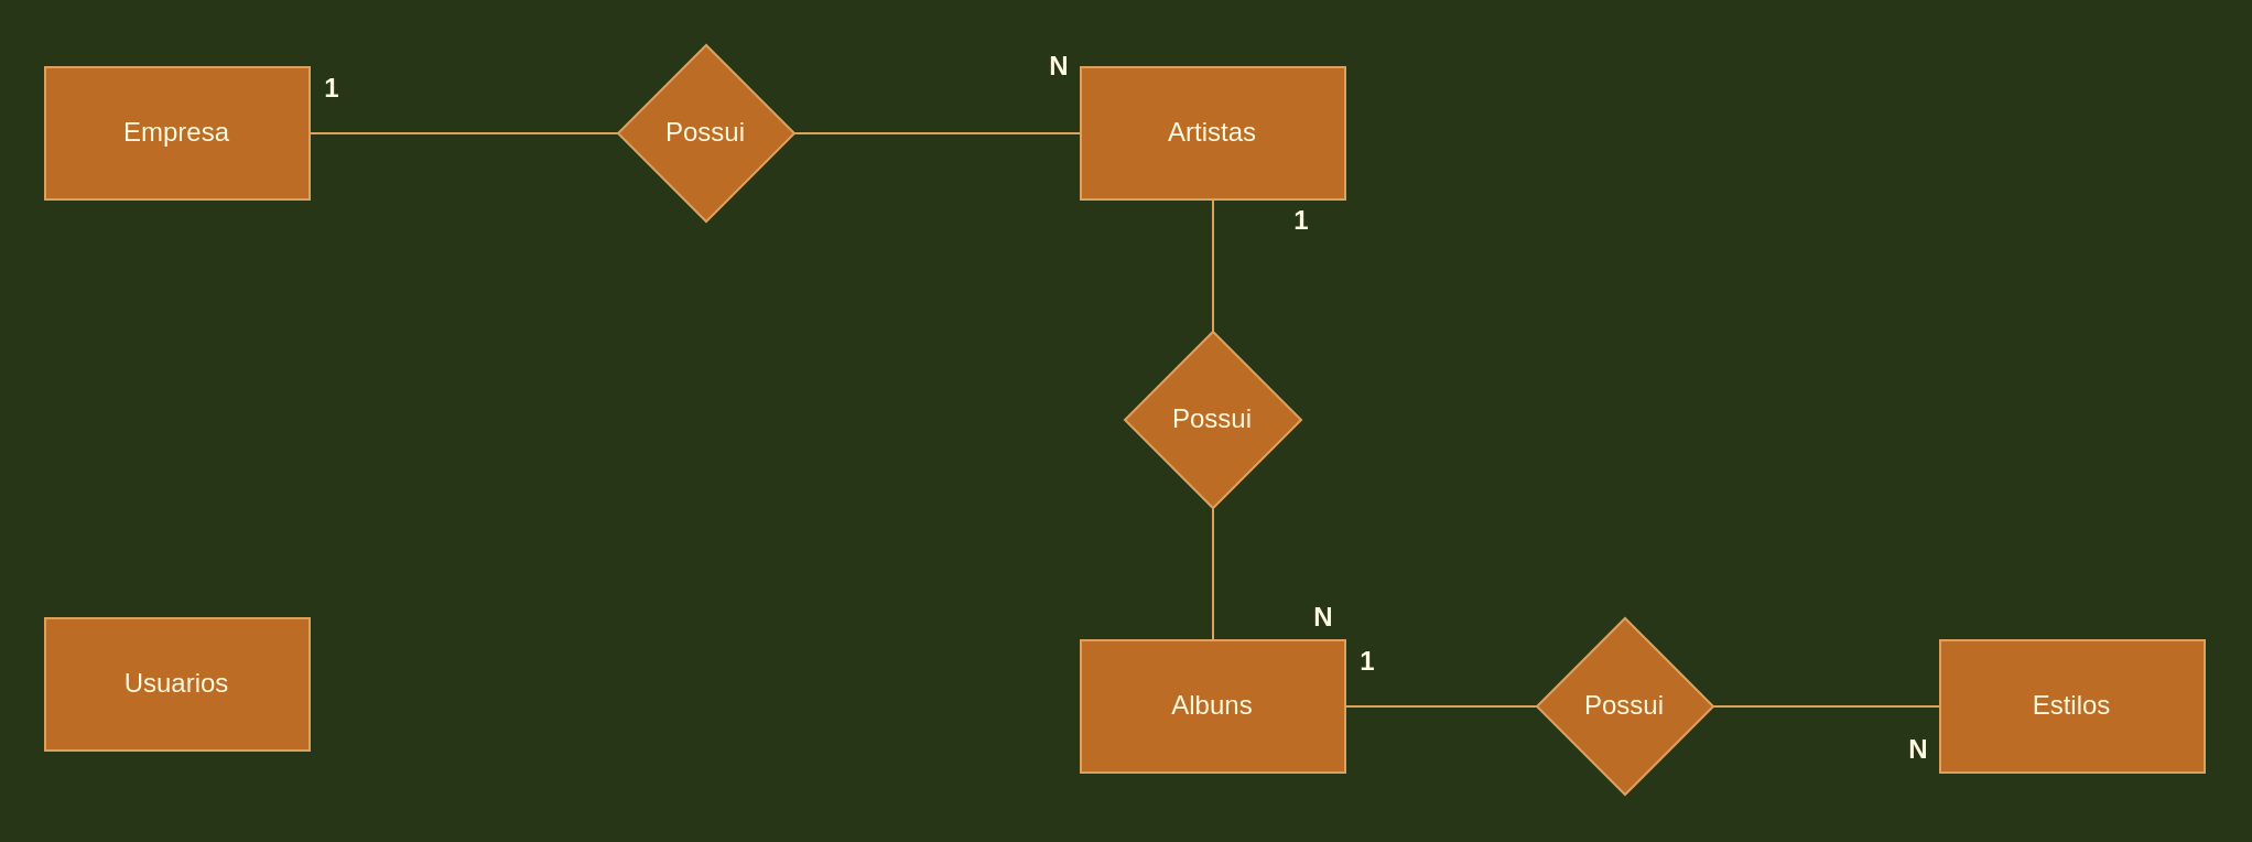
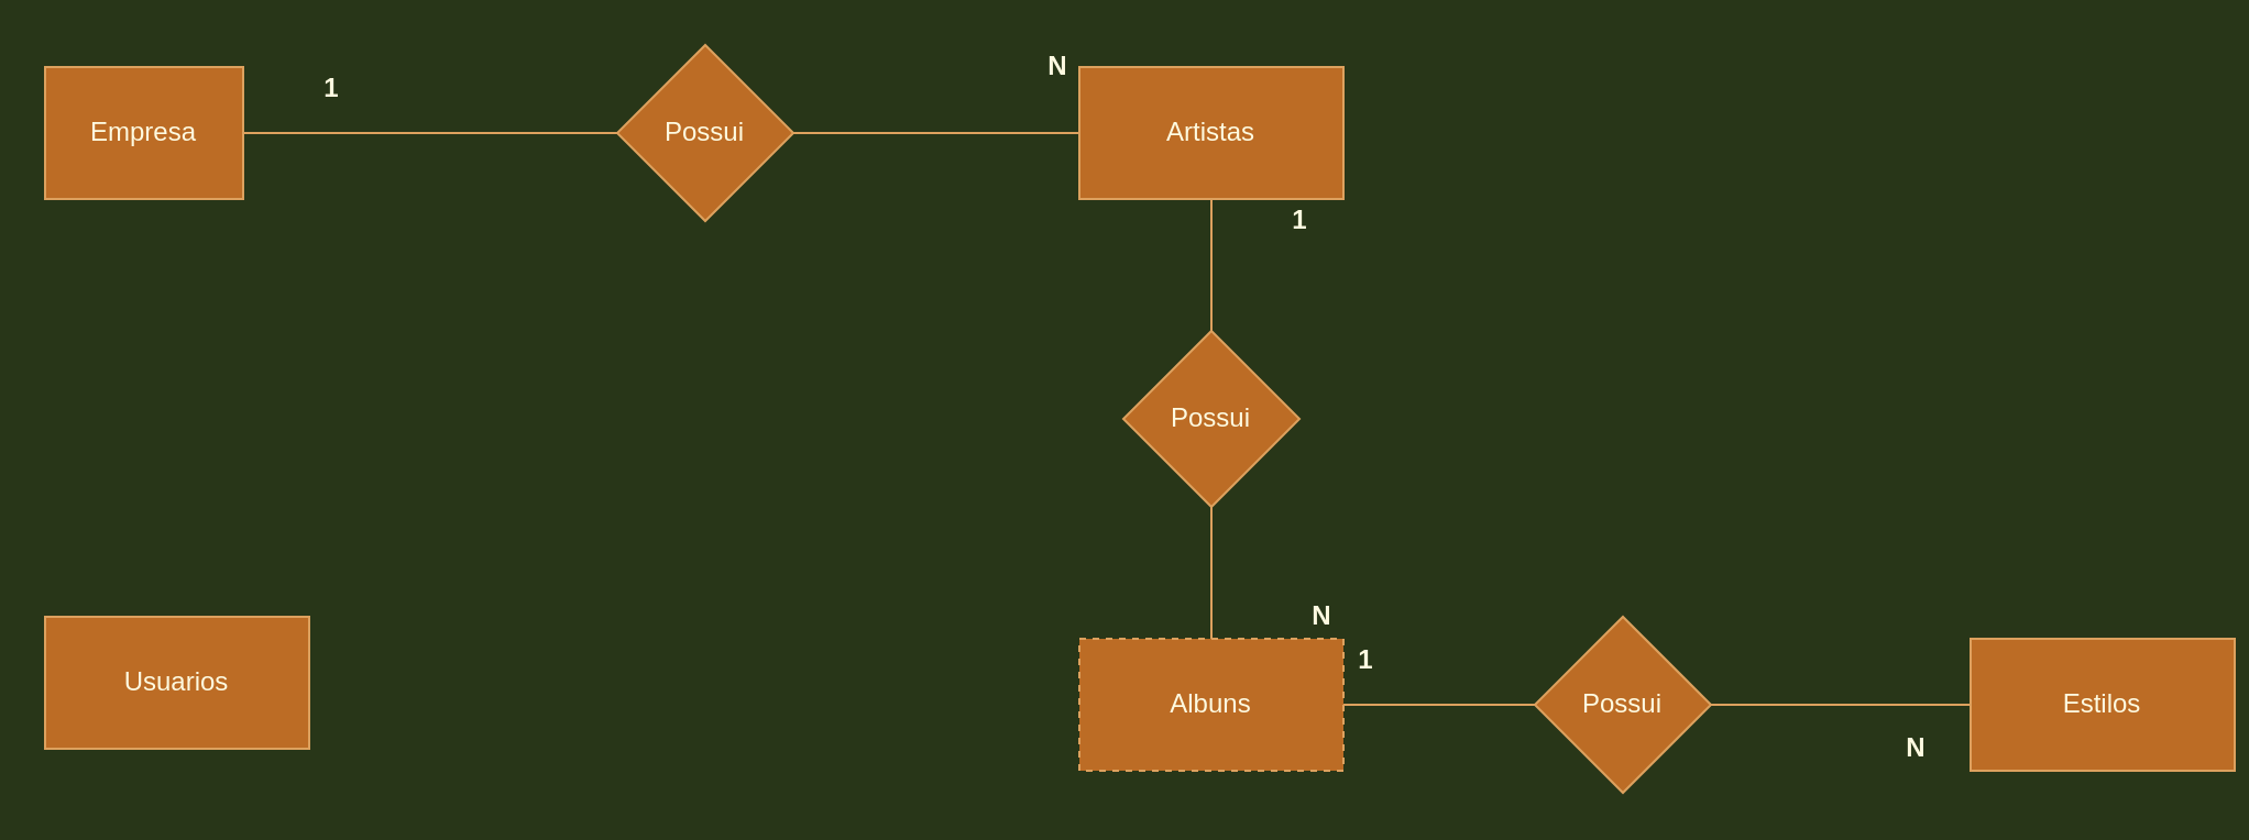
  <mxCell id="0" />
  <mxCell id="1" parent="0" />
- <mxCell id="2" value="Empresa" style="rounded=0;whiteSpace=wrap;html=1;fillColor=#BC6C25;strokeColor=#DDA15E;fontColor=#FEFAE0;" parent="1" vertex="1"><mxGeometry x="20" y="30" width="120" height="60" as="geometry" /></mxCell>
+ <mxCell id="2" value="Empresa" style="rounded=0;whiteSpace=wrap;html=1;fillColor=#BC6C25;strokeColor=#DDA15E;fontColor=#FEFAE0;" parent="1" vertex="1"><mxGeometry x="20" y="30" width="90" height="60" as="geometry" /></mxCell>
  <mxCell id="3" value="Artistas" style="rounded=0;whiteSpace=wrap;html=1;fillColor=#BC6C25;strokeColor=#DDA15E;fontColor=#FEFAE0;" parent="1" vertex="1"><mxGeometry x="490" y="30" width="120" height="60" as="geometry" /></mxCell>
  <mxCell id="4" value="" style="edgeStyle=orthogonalEdgeStyle;rounded=0;orthogonalLoop=1;jettySize=auto;html=1;endArrow=none;endFill=0;strokeColor=#DDA15E;fontColor=#FEFAE0;labelBackgroundColor=#283618;" parent="1" source="11" target="2" edge="1"><mxGeometry relative="1" as="geometry" /></mxCell>
  <mxCell id="5" value="" style="edgeStyle=orthogonalEdgeStyle;rounded=0;orthogonalLoop=1;jettySize=auto;html=1;endArrow=none;endFill=0;strokeColor=#DDA15E;fontColor=#FEFAE0;labelBackgroundColor=#283618;" parent="1" source="6" target="3" edge="1"><mxGeometry relative="1" as="geometry" /></mxCell>
  <mxCell id="6" value="Possui" style="rhombus;whiteSpace=wrap;html=1;fillColor=#BC6C25;strokeColor=#DDA15E;fontColor=#FEFAE0;" parent="1" vertex="1"><mxGeometry x="510" y="150" width="80" height="80" as="geometry" /></mxCell>
  <mxCell id="7" value="" style="edgeStyle=orthogonalEdgeStyle;rounded=0;orthogonalLoop=1;jettySize=auto;html=1;endArrow=none;endFill=0;strokeColor=#DDA15E;fontColor=#FEFAE0;labelBackgroundColor=#283618;" parent="1" source="8" target="6" edge="1"><mxGeometry relative="1" as="geometry" /></mxCell>
- <mxCell id="8" value="Albuns" style="whiteSpace=wrap;html=1;fillColor=#BC6C25;strokeColor=#DDA15E;fontColor=#FEFAE0;" parent="1" vertex="1"><mxGeometry x="490" y="290" width="120" height="60" as="geometry" /></mxCell>
- <mxCell id="9" value="Estilos" style="whiteSpace=wrap;html=1;fillColor=#BC6C25;strokeColor=#DDA15E;fontColor=#FEFAE0;" parent="1" vertex="1"><mxGeometry x="880" y="290" width="120" height="60" as="geometry" /></mxCell>
+ <mxCell id="8" value="Albuns" style="whiteSpace=wrap;html=1;fillColor=#BC6C25;strokeColor=#DDA15E;fontColor=#FEFAE0;dashed=1;" parent="1" vertex="1"><mxGeometry x="490" y="290" width="120" height="60" as="geometry" /></mxCell>
+ <mxCell id="9" value="Estilos" style="whiteSpace=wrap;html=1;fillColor=#BC6C25;strokeColor=#DDA15E;fontColor=#FEFAE0;" parent="1" vertex="1"><mxGeometry x="895" y="290" width="120" height="60" as="geometry" /></mxCell>
  <mxCell id="10" value="Usuarios" style="whiteSpace=wrap;html=1;fillColor=#BC6C25;strokeColor=#DDA15E;fontColor=#FEFAE0;" parent="1" vertex="1"><mxGeometry x="20" y="280" width="120" height="60" as="geometry" /></mxCell>
  <mxCell id="11" value="Possui" style="rhombus;whiteSpace=wrap;html=1;fillColor=#BC6C25;strokeColor=#DDA15E;fontColor=#FEFAE0;" parent="1" vertex="1"><mxGeometry x="280" y="20" width="80" height="80" as="geometry" /></mxCell>
  <mxCell id="12" value="" style="edgeStyle=orthogonalEdgeStyle;rounded=0;orthogonalLoop=1;jettySize=auto;html=1;exitX=0;exitY=0.5;exitDx=0;exitDy=0;endArrow=none;endFill=0;strokeColor=#DDA15E;fontColor=#FEFAE0;labelBackgroundColor=#283618;" parent="1" source="3" target="11" edge="1"><mxGeometry relative="1" as="geometry"><mxPoint x="510" y="50" as="sourcePoint" /><mxPoint x="316" y="50" as="targetPoint" /></mxGeometry></mxCell>
  <mxCell id="13" value="&lt;b&gt;1&lt;/b&gt;" style="text;html=1;align=center;verticalAlign=middle;resizable=0;points=[];autosize=1;fontColor=#FEFAE0;" parent="1" vertex="1"><mxGeometry x="140" y="30" width="20" height="20" as="geometry" /></mxCell>
  <mxCell id="14" value="&lt;b&gt;N&lt;/b&gt;" style="text;html=1;align=center;verticalAlign=middle;resizable=0;points=[];autosize=1;fontColor=#FEFAE0;" parent="1" vertex="1"><mxGeometry x="470" y="20" width="20" height="20" as="geometry" /></mxCell>
  <mxCell id="15" value="&lt;b&gt;1&lt;/b&gt;" style="text;html=1;align=center;verticalAlign=middle;resizable=0;points=[];autosize=1;fontColor=#FEFAE0;" parent="1" vertex="1"><mxGeometry x="580" y="90" width="20" height="20" as="geometry" /></mxCell>
  <mxCell id="16" value="&lt;b&gt;1&lt;/b&gt;" style="text;html=1;align=center;verticalAlign=middle;resizable=0;points=[];autosize=1;fontColor=#FEFAE0;" parent="1" vertex="1"><mxGeometry x="610" y="290" width="20" height="20" as="geometry" /></mxCell>
  <mxCell id="17" value="&lt;b&gt;N&lt;/b&gt;" style="text;html=1;align=center;verticalAlign=middle;resizable=0;points=[];autosize=1;fontColor=#FEFAE0;" parent="1" vertex="1"><mxGeometry x="860" y="330" width="20" height="20" as="geometry" /></mxCell>
  <mxCell id="18" value="Possui" style="rhombus;whiteSpace=wrap;html=1;fillColor=#BC6C25;strokeColor=#DDA15E;fontColor=#FEFAE0;" parent="1" vertex="1"><mxGeometry x="697" y="280" width="80" height="80" as="geometry" /></mxCell>
  <mxCell id="19" value="" style="endArrow=none;html=1;exitX=1;exitY=0.5;exitDx=0;exitDy=0;entryX=0;entryY=0.5;entryDx=0;entryDy=0;endFill=0;strokeColor=#DDA15E;fontColor=#FEFAE0;labelBackgroundColor=#283618;" parent="1" source="8" target="18" edge="1"><mxGeometry width="50" height="50" relative="1" as="geometry"><mxPoint x="693" y="390" as="sourcePoint" /><mxPoint x="743" y="340" as="targetPoint" /></mxGeometry></mxCell>
  <mxCell id="20" value="" style="endArrow=none;html=1;entryX=0;entryY=0.5;entryDx=0;entryDy=0;endFill=0;strokeColor=#DDA15E;fontColor=#FEFAE0;exitX=1;exitY=0.5;exitDx=0;exitDy=0;labelBackgroundColor=#283618;" parent="1" source="18" target="9" edge="1"><mxGeometry relative="1" as="geometry"><mxPoint x="993" y="320" as="sourcePoint" /><mxPoint x="1383" y="310" as="targetPoint" /></mxGeometry></mxCell>
  <mxCell id="21" value="&lt;b&gt;N&lt;/b&gt;" style="text;html=1;align=center;verticalAlign=middle;resizable=0;points=[];autosize=1;fontColor=#FEFAE0;" parent="1" vertex="1"><mxGeometry x="590" y="270" width="20" height="20" as="geometry" /></mxCell>
